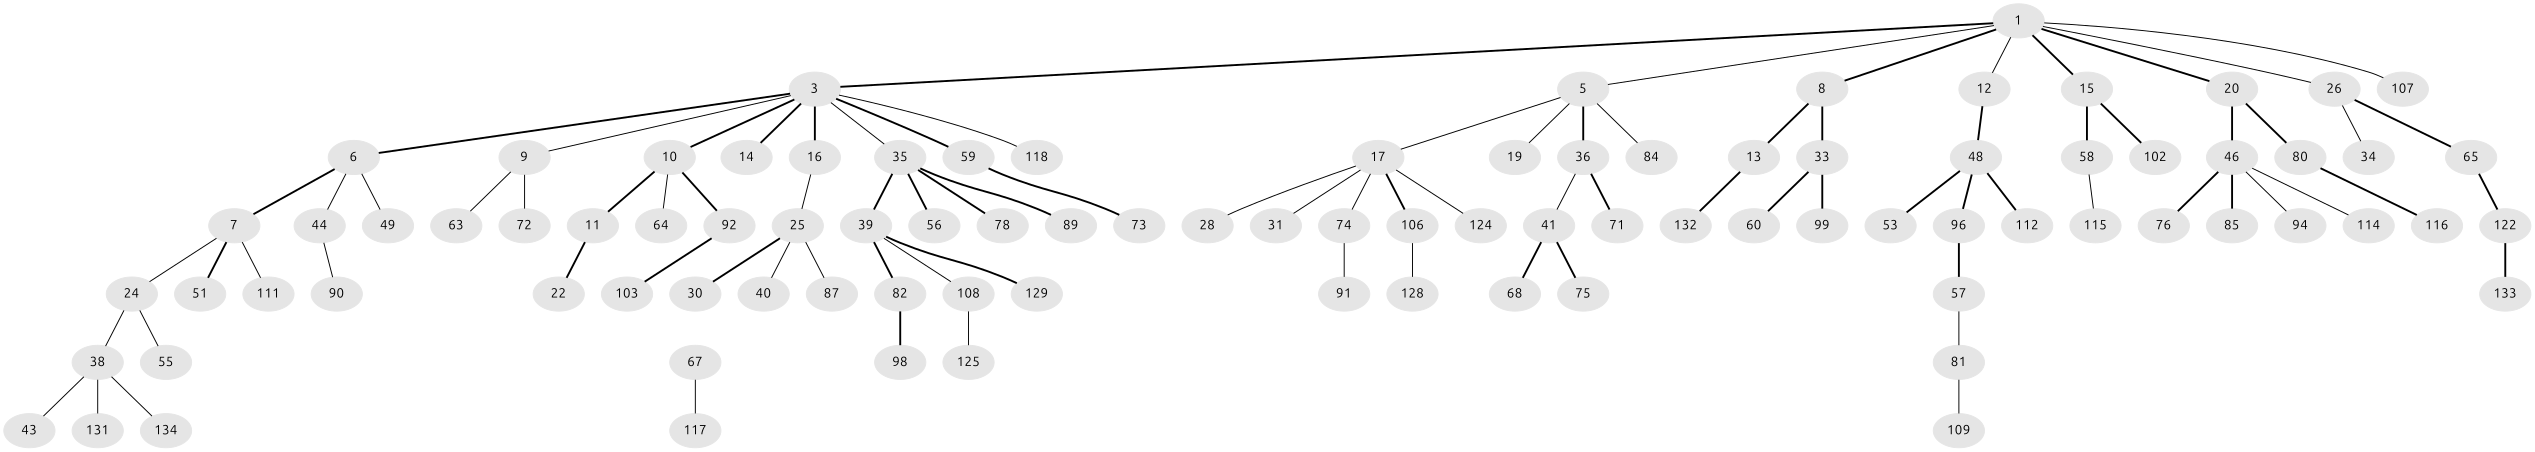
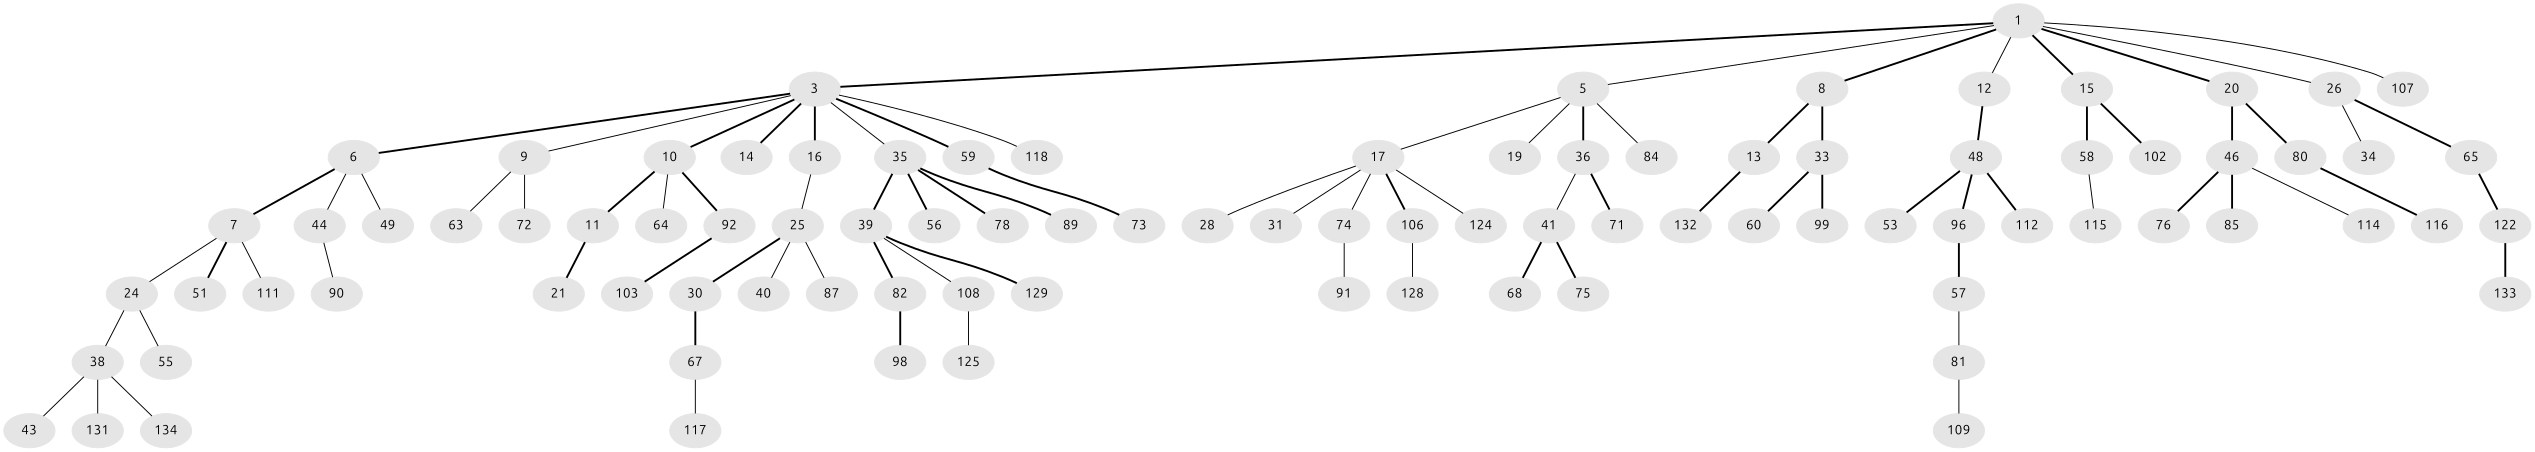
  graph {
    fontname=Ubuntu
    node [color=gray90 fontname=Ubuntu style=filled]
    edge [fontname=Ubuntu style=bold]
    1 [super="+2"]
    3 [super="+4"]
    5 [super="+137"]
    8
    12 [super="+27"]
    15 [super="+50"]
    20 [super="+45"]
    26 [super="+29"]
    107 [super="+113"]
    6 [super="+22"]
    9 [super="+70"]
    10 [super="+69"]
    14 [super="+23"]
    16 [super="+18"]
    35 [super="+37"]
    59
    118
    17 [super="+42"]
    19 [super="+47"]
    36 [super="+105"]
    84
    13 [super="+79"]
    33 [super="+61"]
    48 [super="+54"]
    58 [super="+97"]
    102
    46 [super="+52"]
    80 [super="+130"]
    34 [super="+83"]
    65
    7 [super="+127"]
    44
    49
    63 [super="+123"]
    72
    11
    64
    92 [super="+95"]
    25 [super="+77"]
    39 [super="+101"]
    56 [super="+66"]
    78
    89
    73 [super="+119"]
    28
    31
    74
    106
    124
    41 [super="+138"]
    71 [super="+104"]
    24 [super="+93"]
    51
    111
    90
    38 [super="+62"]
    55
    132
    60 [super="+120"]
    99
-   21 [label=22]
+   21
    103
    53
    96
    112
    115
    30 [super="+32"]
    40
    87
    91 [super="+100"]
    128
    76
    85
-   94
    114
    116 [super="+121"]
    43
    131
    134
    67
    122 [super="+126"]
    117
    82 [super="+88"]
    108 [super="+110"]
    129
    68
    75
    98
    125
    57 [super="+136"]
    81 [super="+86"]
    109
    133 [super="+135"]
    1 -- 3
    1 -- 5 [style=solid]
    1 -- 8
    1 -- 12 [style=solid]
    1 -- 15
    1 -- 20
    1 -- 26 [style=solid]
    1 -- 107 [style=solid]
    3 -- 6
    3 -- 9 [style=solid]
    3 -- 10
    3 -- 14
    3 -- 16
    3 -- 35 [style=solid]
    3 -- 59
    3 -- 118 [style=solid]
    5 -- 17 [style=solid]
    5 -- 19 [style=solid]
    5 -- 36
    5 -- 84 [style=solid]
    8 -- 13
    8 -- 33
    12 -- 48
    15 -- 58
    15 -- 102
    20 -- 46
    20 -- 80
    26 -- 34 [style=solid]
    26 -- 65
    6 -- 7
    6 -- 44 [style=solid]
    6 -- 49 [style=solid]
    9 -- 63 [style=solid]
    9 -- 72 [style=solid]
    10 -- 11
    10 -- 64 [style=solid]
    10 -- 92
    16 -- 25 [style=solid]
    35 -- 39
    35 -- 56
    35 -- 78
    35 -- 89
    59 -- 73
    17 -- 28 [style=solid]
    17 -- 31 [style=solid]
    17 -- 74 [style=solid]
    17 -- 106
    17 -- 124 [style=solid]
    36 -- 41 [style=solid]
    36 -- 71
    13 -- 132
    33 -- 60
    33 -- 99
    48 -- 53
    48 -- 96
    48 -- 112
    58 -- 115 [style=solid]
    46 -- 76
    46 -- 85
-   46 -- 94 [style=solid]
    46 -- 114 [style=solid]
    80 -- 116
    65 -- 122
    7 -- 24 [style=solid]
    7 -- 51
    7 -- 111 [style=solid]
    44 -- 90 [style=solid]
    11 -- 21
    92 -- 103
    25 -- 30
    25 -- 40 [style=solid]
    25 -- 87 [style=solid]
    39 -- 82
    39 -- 108 [style=solid]
    39 -- 129
    74 -- 91 [style=solid]
    106 -- 128 [style=solid]
    41 -- 68
    41 -- 75
    24 -- 38 [style=solid]
    24 -- 55 [style=solid]
    38 -- 43 [style=solid]
    38 -- 131 [style=solid]
    38 -- 134 [style=solid]
    96 -- 57
+   30 -- 67
    67 -- 117 [style=solid]
    122 -- 133
    82 -- 98
    108 -- 125 [style=solid]
    57 -- 81 [style=solid]
    81 -- 109 [style=solid]
  }
